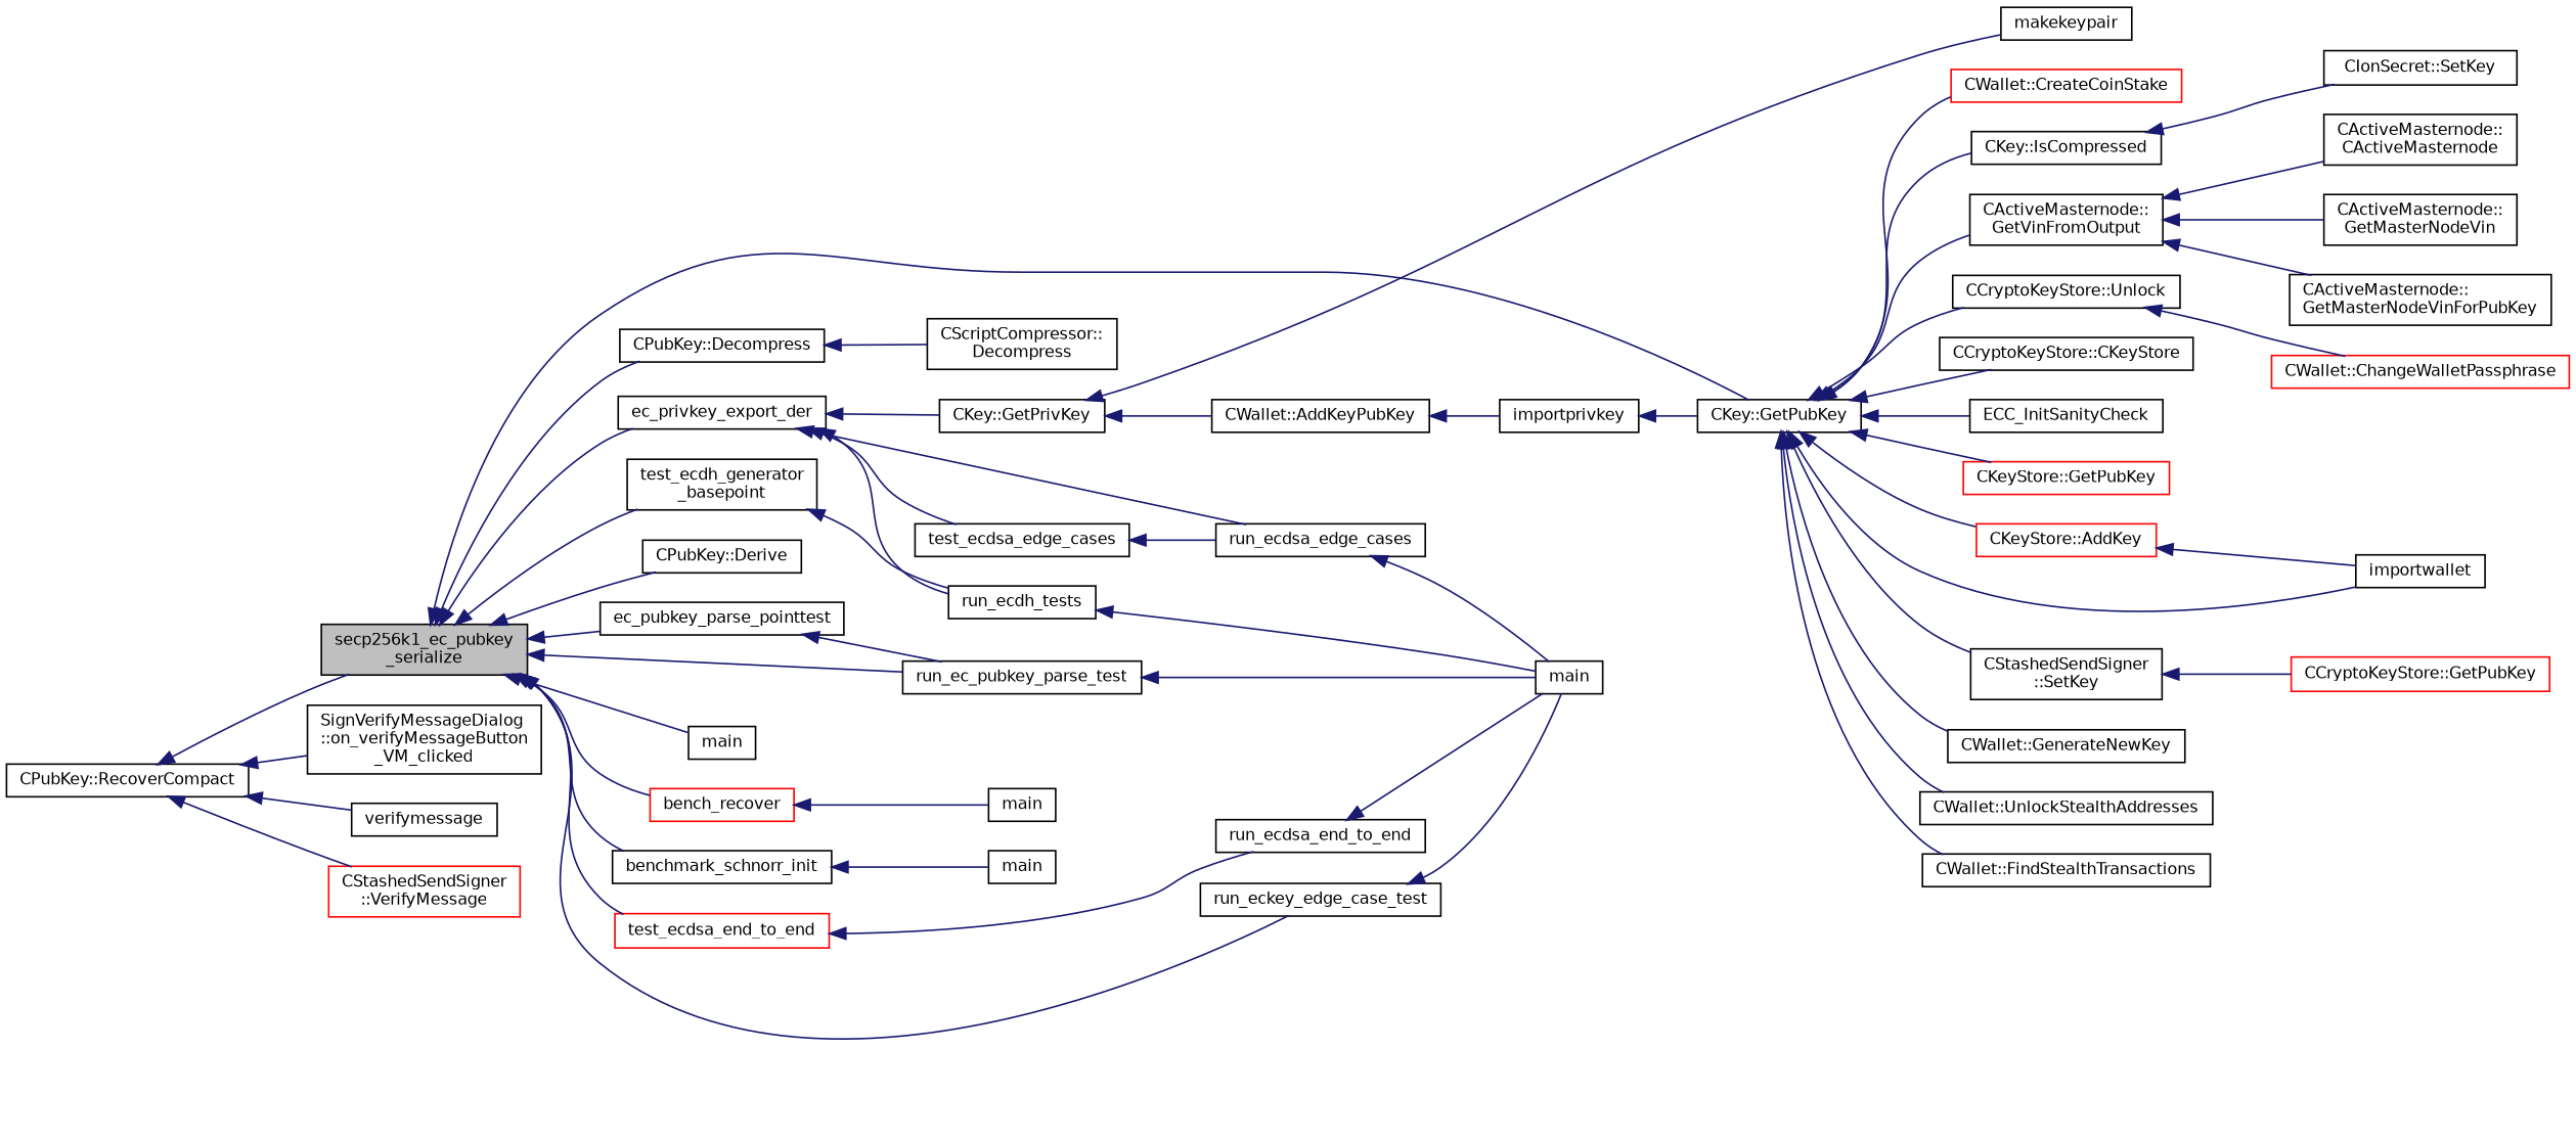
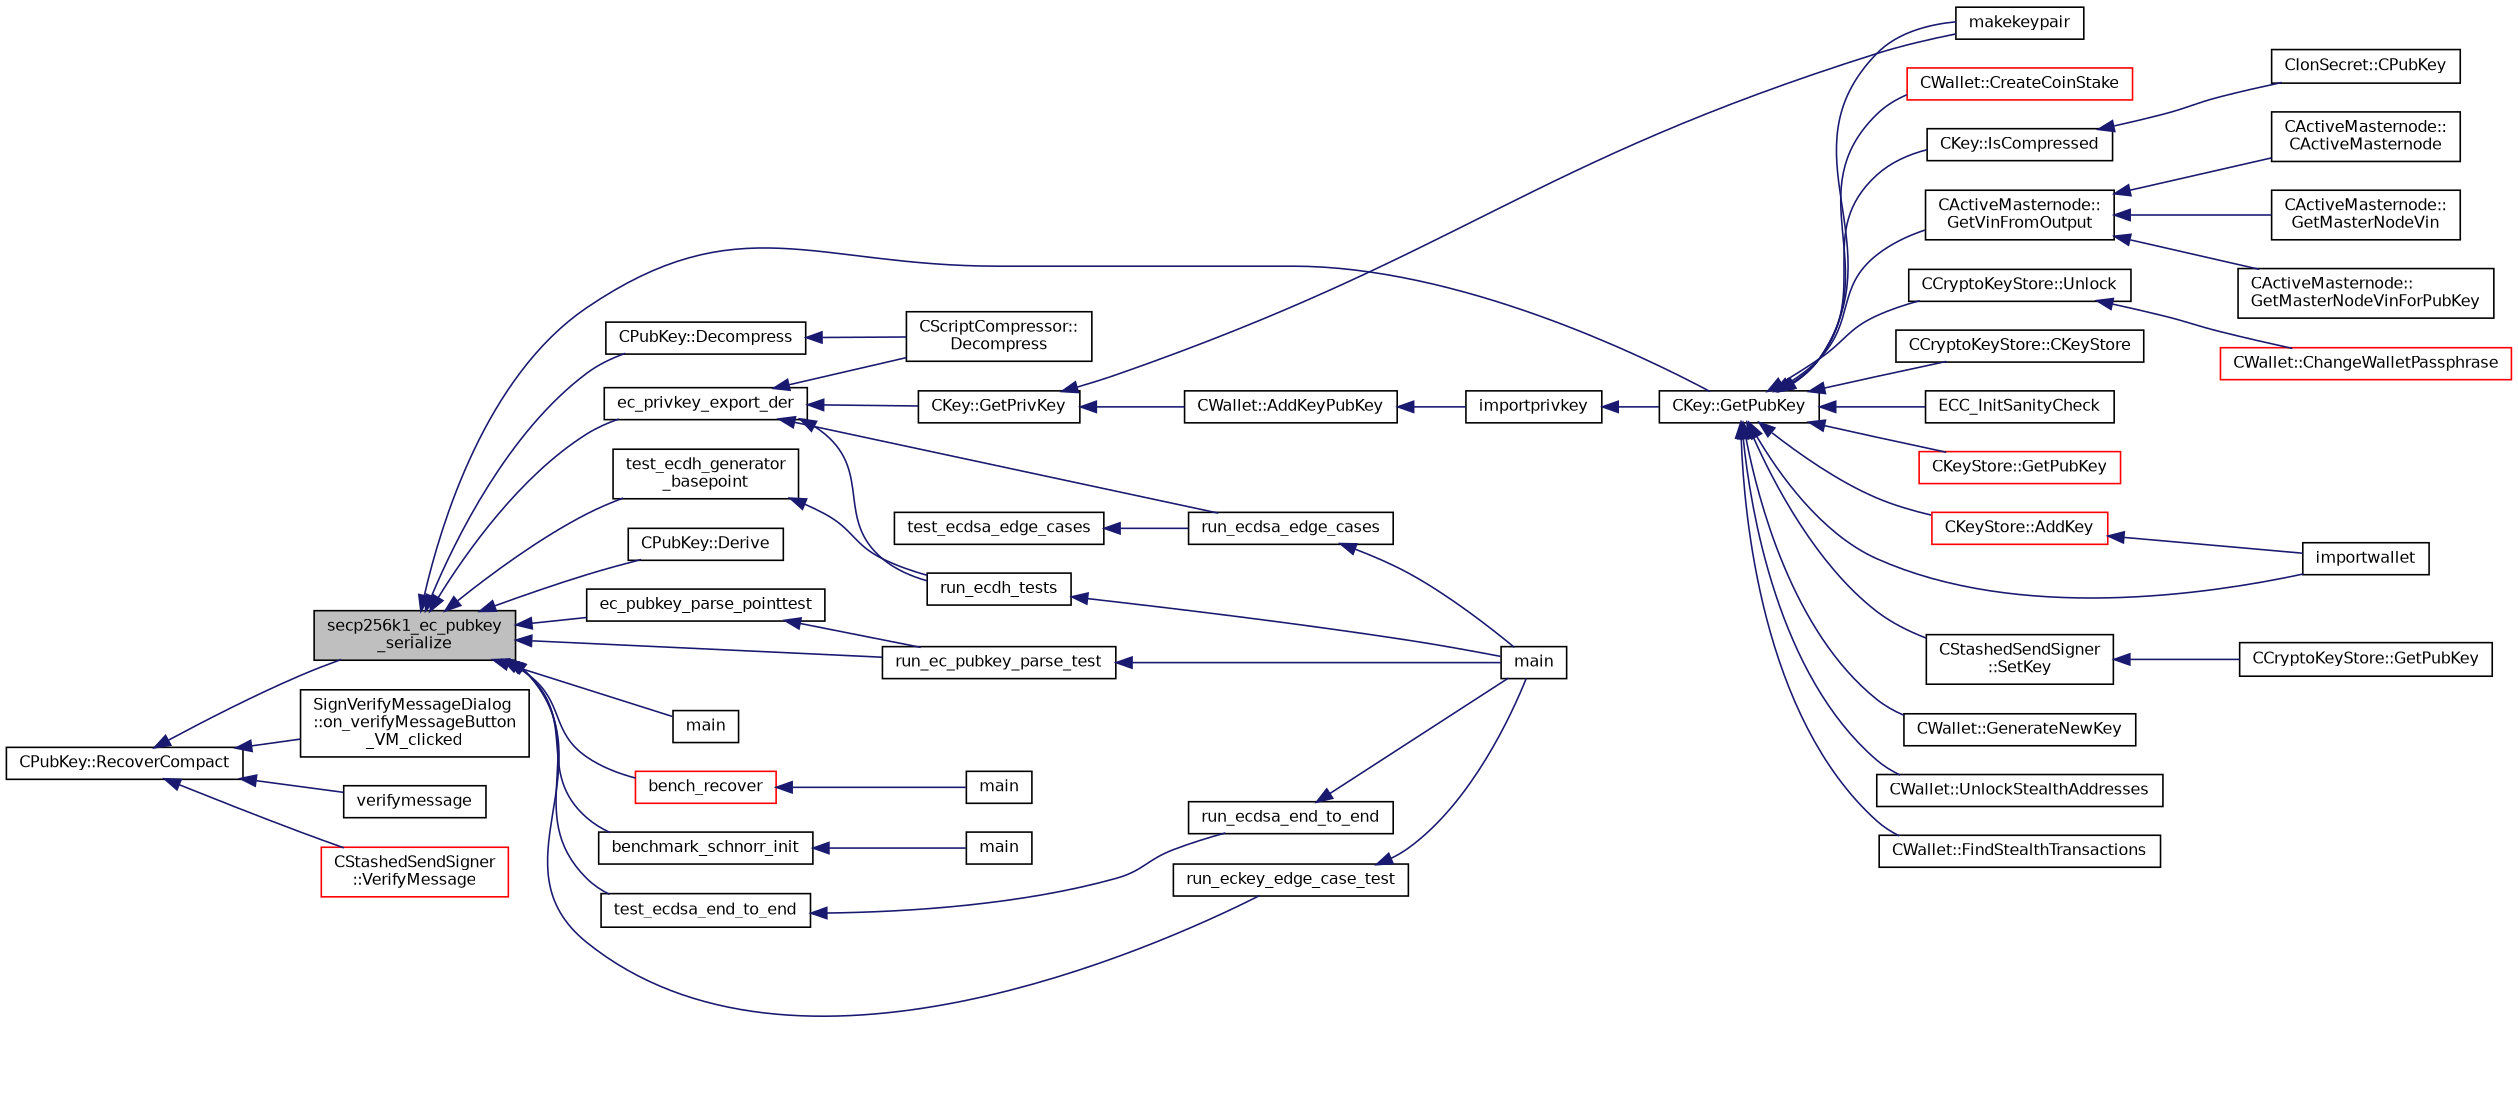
  digraph {
    rankdir=LR
    node [color=black fillcolor=white fontname=Helvetica fontsize=10 shape=record style=filled]
    edge [color=midnightblue dir=back fontname=Helvetica fontsize=10 labelfontname=Helvetica labelfontsize=10 style=solid]
    n1 [fillcolor=grey75 fontcolor=black height=0.2 label="secp256k1_ec_pubkey\l_serialize" width=0.4]
    n2 [height=0.2 label=ec_privkey_export_der width=0.4]
-   n3 [color=red height=0.2 label=test_ecdsa_end_to_end width=0.4]
+   n3 [height=0.2 label=test_ecdsa_end_to_end width=0.4]
    n4 [height=0.2 label="CKey::GetPubKey" width=0.4]
    n5 [height=0.2 label="CPubKey::Decompress" width=0.4]
    n6 [height=0.2 label="CPubKey::Derive" width=0.4]
    n7 [color=red height=0.2 label=bench_recover width=0.4]
    n8 [height=0.2 label=benchmark_schnorr_init width=0.4]
    n9 [height=0.2 label=main width=0.4]
    n10 [height=0.2 label="test_ecdh_generator\l_basepoint" width=0.4]
    n11 [height=0.2 label=ec_pubkey_parse_pointtest width=0.4]
    n12 [height=0.2 label=run_ec_pubkey_parse_test width=0.4]
    n13 [height=0.2 label=run_eckey_edge_case_test width=0.4]
    n14 [height=0.2 label="CKey::GetPrivKey" width=0.4]
    n15 [height=0.2 label=test_ecdsa_edge_cases width=0.4]
    n16 [height=0.2 label=run_ecdsa_edge_cases width=0.4]
    n17 [height=0.2 label=run_ecdh_tests width=0.4]
    n18 [height=0.2 label=run_ecdsa_end_to_end width=0.4]
    n19 [height=0.2 label="CKey::IsCompressed" width=0.4]
    n20 [height=0.2 label=makekeypair width=0.4]
    n21 [height=0.2 label="CActiveMasternode::\lGetVinFromOutput" width=0.4]
    n22 [height=0.2 label="CCryptoKeyStore::Unlock" width=0.4]
    n23 [height=0.2 label="CCryptoKeyStore::CKeyStore" width=0.4]
    n24 [height=0.2 label=ECC_InitSanityCheck width=0.4]
    n25 [color=red height=0.2 label="CKeyStore::GetPubKey" width=0.4]
    n26 [color=red height=0.2 label="CKeyStore::AddKey" width=0.4]
    n27 [height=0.2 label=importwallet width=0.4]
    n28 [height=0.2 label="CStashedSendSigner\l::SetKey" width=0.4]
    n29 [height=0.2 label="CWallet::GenerateNewKey" width=0.4]
    n30 [height=0.2 label="CWallet::UnlockStealthAddresses" width=0.4]
    n31 [height=0.2 label="CWallet::FindStealthTransactions" width=0.4]
    n32 [color=red height=0.2 label="CWallet::CreateCoinStake" width=0.4]
    n33 [height=0.2 label="CPubKey::RecoverCompact" width=0.4]
    n34 [height=0.2 label="SignVerifyMessageDialog\l::on_verifyMessageButton\l_VM_clicked" width=0.4]
    n35 [height=0.2 label=verifymessage width=0.4]
    n36 [color=red height=0.2 label="CStashedSendSigner\l::VerifyMessage" width=0.4]
    n37 [height=0.2 label="CScriptCompressor::\lDecompress" width=0.4]
    n38 [height=0.2 label=main width=0.4]
    n39 [height=0.2 label=main width=0.4]
    n40 [height=0.2 label=main width=0.4]
    n41 [height=0.2 label="CWallet::AddKeyPubKey" width=0.4]
-   n42 [height=0.2 label="CIonSecret::SetKey" width=0.4]
+   n42 [height=0.2 label="CIonSecret::CPubKey" width=0.4]
    n43 [height=0.2 label=importprivkey width=0.4]
    n44 [height=0.2 label="CActiveMasternode::\lGetMasterNodeVin" width=0.4]
    n45 [height=0.2 label="CActiveMasternode::\lGetMasterNodeVinForPubKey" width=0.4]
    n46 [height=0.2 label="CActiveMasternode::\lCActiveMasternode" width=0.4]
    n47 [color=red height=0.2 label="CWallet::ChangeWalletPassphrase" width=0.4]
-   n48 [color=red height=0.2 label="CCryptoKeyStore::GetPubKey" width=0.4]
+   n48 [height=0.2 label="CCryptoKeyStore::GetPubKey" width=0.4]
    n1 -> n2
    n1 -> n3
    n1 -> n4
    n1 -> n5
    n1 -> n6
    n1 -> n7
    n1 -> n8
    n1 -> n9
    n1 -> n10
    n1 -> n11
    n1 -> n12
    n1 -> n13
    n2 -> n14
-   n2 -> n15
+   n2 -> n37
    n2 -> n16
    n2 -> n17
    n3 -> n18
    n4 -> n19
+   n4 -> n20
    n4 -> n21
    n4 -> n22
    n4 -> n23
    n4 -> n24
    n4 -> n25
    n4 -> n26
    n4 -> n27
    n4 -> n28
    n4 -> n29
    n4 -> n30
    n4 -> n31
    n4 -> n32
    n5 -> n37
    n7 -> n38
    n8 -> n39
    n10 -> n17
    n11 -> n12
    n12 -> n40
    n13 -> n40
    n14 -> n20
    n14 -> n41
    n15 -> n16
    n16 -> n40
    n17 -> n40
    n18 -> n40
    n19 -> n42
    n21 -> n44
    n21 -> n45
    n21 -> n46
    n22 -> n47
    n26 -> n27
    n28 -> n48
    n33 -> n1
    n33 -> n34
    n33 -> n35
    n33 -> n36
    n41 -> n43
    n43 -> n4
  }
